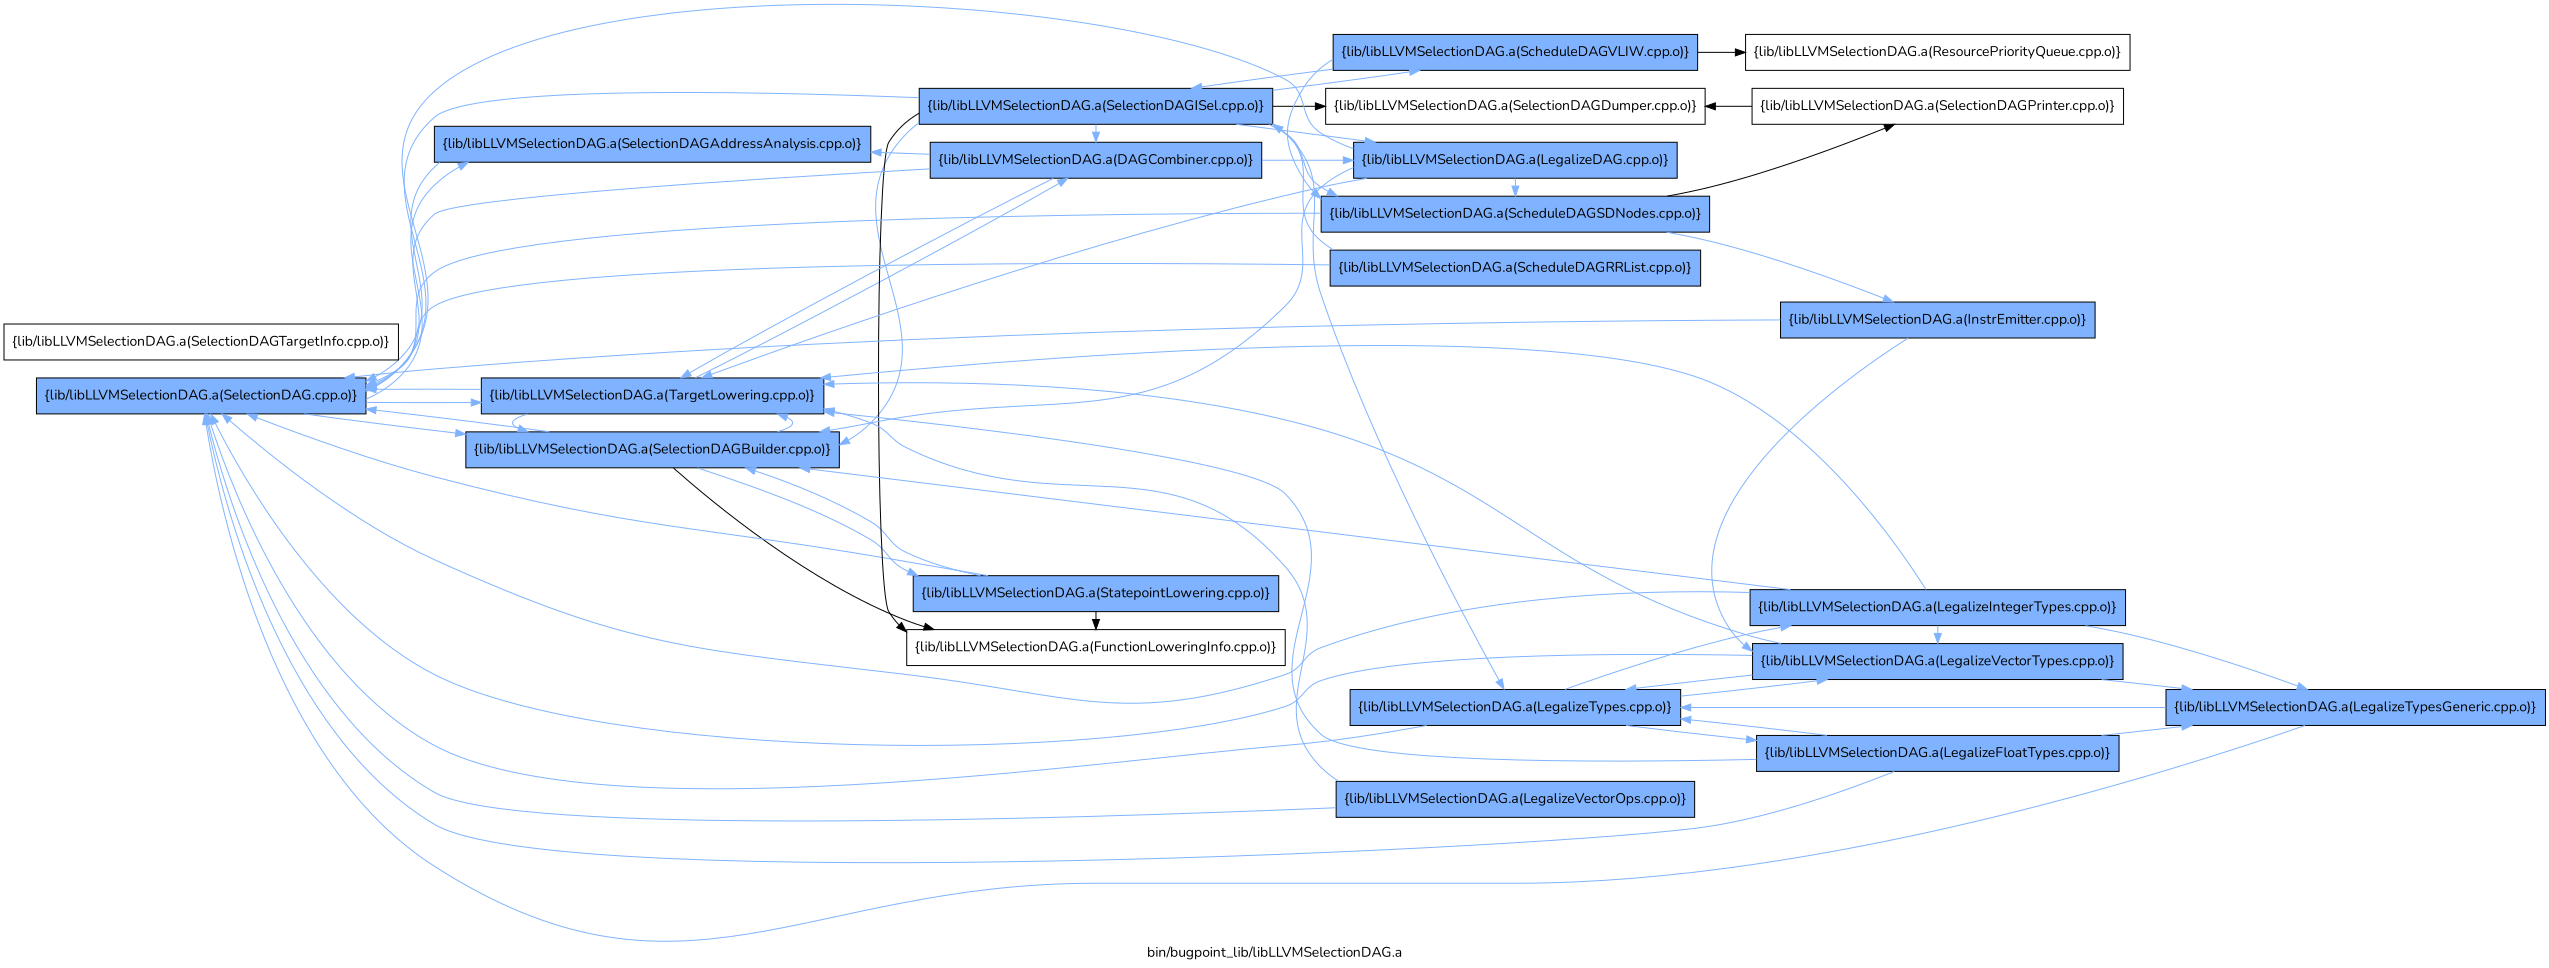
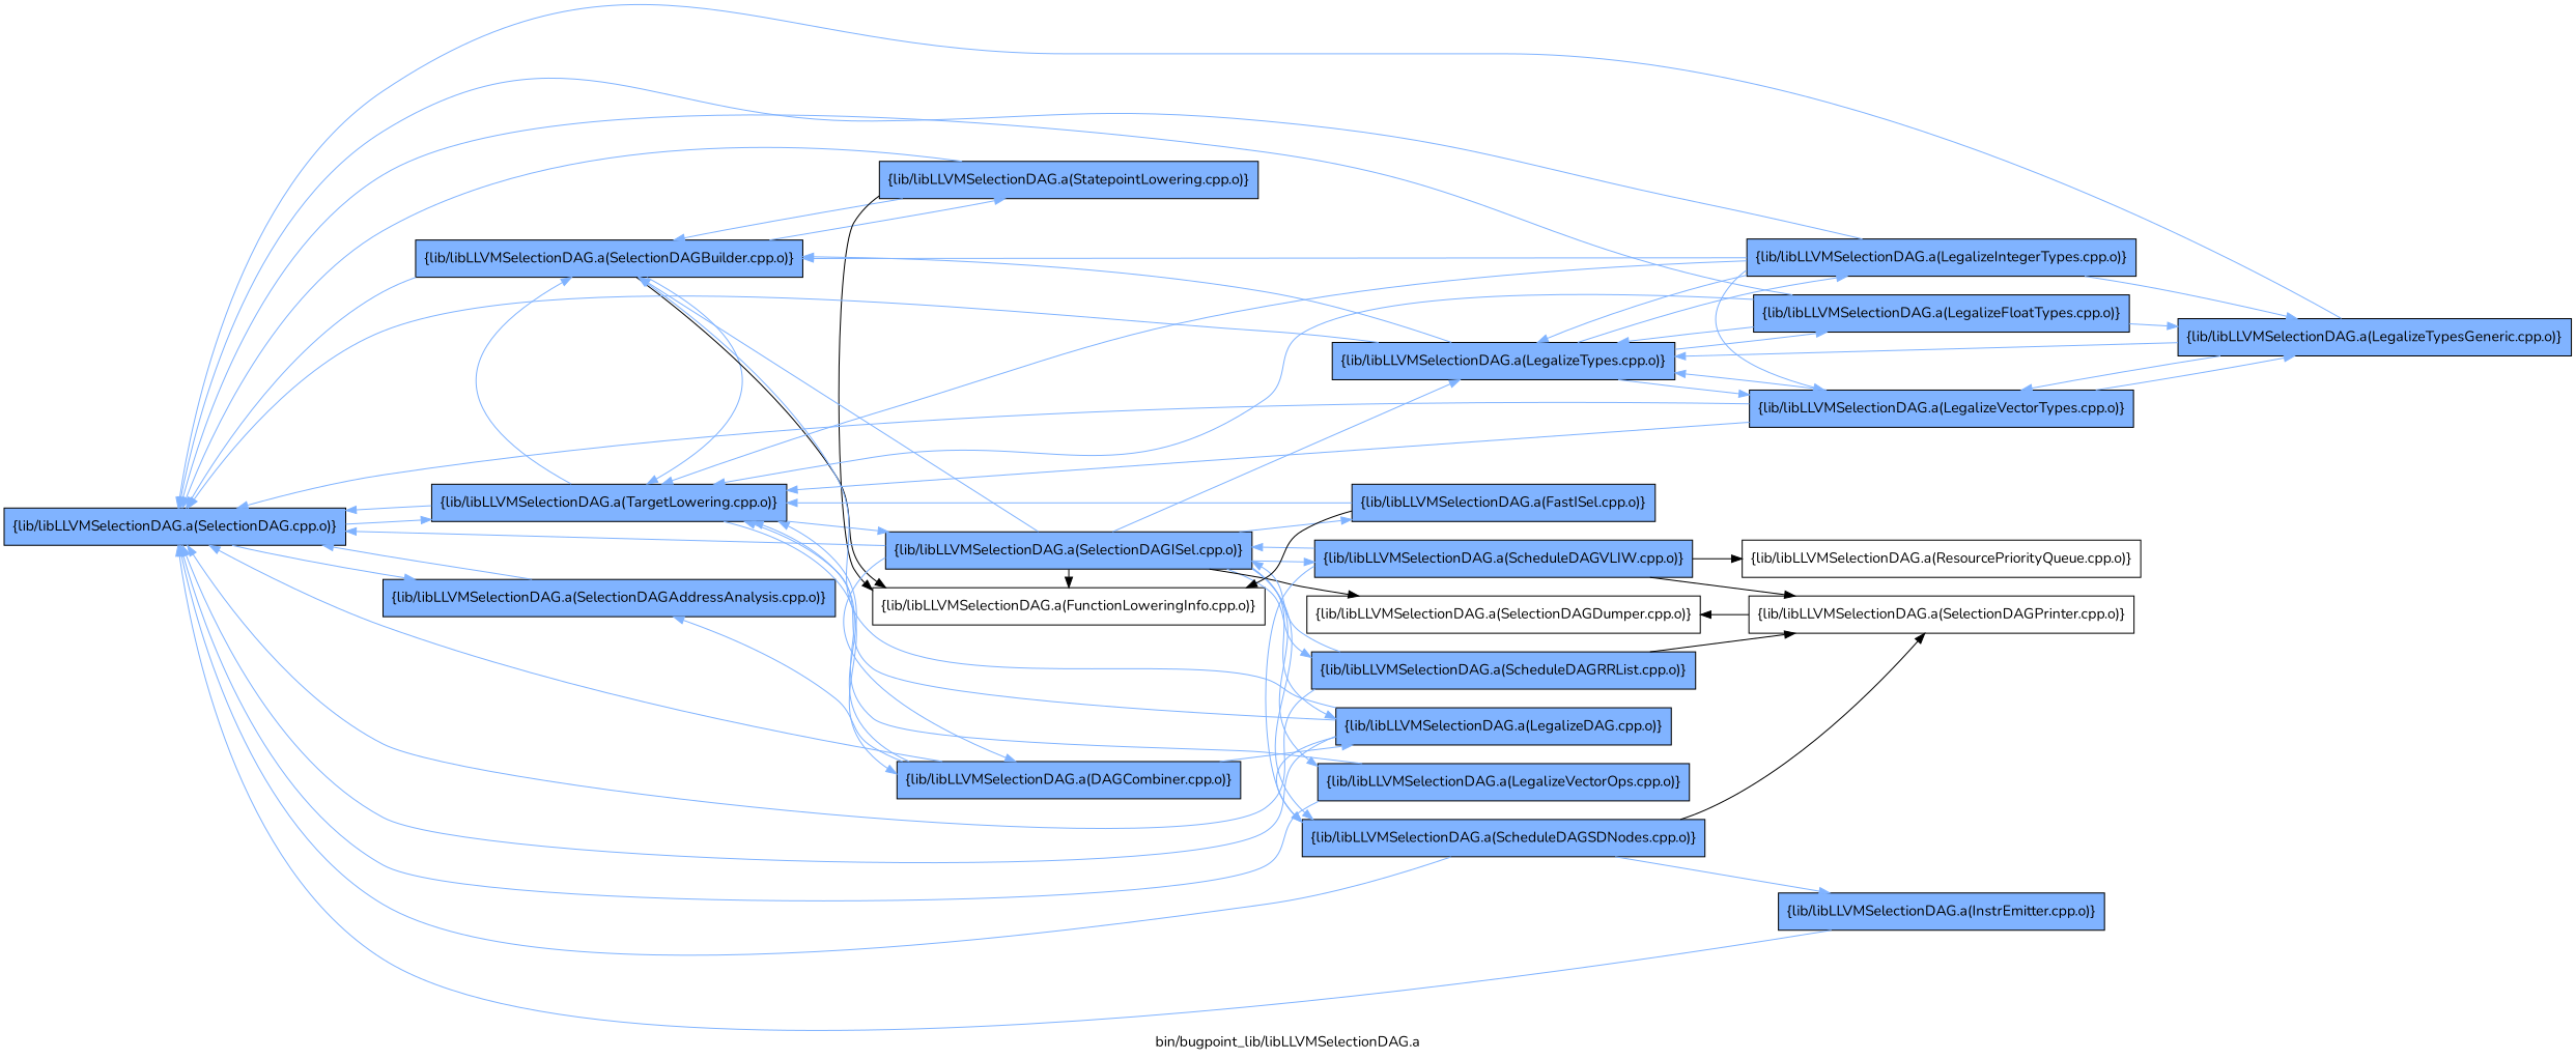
  digraph {
    fontname=Nunito
    label="bin/bugpoint_lib/libLLVMSelectionDAG.a"
    rankdir=LR
    node [fillcolor="0.600000 0.5 1" fontname=Nunito group=1 shape=box style=filled]
    edge [color="0.600000 0.5 1" fontname=Nunito]
    n1 [label="{lib/libLLVMSelectionDAG.a(SelectionDAG.cpp.o)}"]
    n2 [label="{lib/libLLVMSelectionDAG.a(SelectionDAGAddressAnalysis.cpp.o)}"]
    n3 [label="{lib/libLLVMSelectionDAG.a(SelectionDAGBuilder.cpp.o)}"]
    n4 [label="{lib/libLLVMSelectionDAG.a(TargetLowering.cpp.o)}"]
    n5 [group=0 label="{lib/libLLVMSelectionDAG.a(FunctionLoweringInfo.cpp.o)}" fillcolor="" style=""]
    n6 [label="{lib/libLLVMSelectionDAG.a(StatepointLowering.cpp.o)}"]
    n7 [label="{lib/libLLVMSelectionDAG.a(SelectionDAGISel.cpp.o)}"]
    n8 [label="{lib/libLLVMSelectionDAG.a(DAGCombiner.cpp.o)}"]
    n9 [label="{lib/libLLVMSelectionDAG.a(ScheduleDAGRRList.cpp.o)}"]
    n10 [label="{lib/libLLVMSelectionDAG.a(ScheduleDAGSDNodes.cpp.o)}"]
    n11 [label="{lib/libLLVMSelectionDAG.a(ScheduleDAGVLIW.cpp.o)}"]
    n12 [group=0 label="{lib/libLLVMSelectionDAG.a(SelectionDAGDumper.cpp.o)}" fillcolor="" style=""]
    n13 [label="{lib/libLLVMSelectionDAG.a(LegalizeTypes.cpp.o)}"]
+   n14 [label="{lib/libLLVMSelectionDAG.a(FastISel.cpp.o)}"]
    n15 [label="{lib/libLLVMSelectionDAG.a(LegalizeDAG.cpp.o)}"]
    n16 [label="{lib/libLLVMSelectionDAG.a(LegalizeVectorOps.cpp.o)}"]
    n17 [group=0 label="{lib/libLLVMSelectionDAG.a(SelectionDAGPrinter.cpp.o)}" fillcolor="" style=""]
    n18 [label="{lib/libLLVMSelectionDAG.a(InstrEmitter.cpp.o)}"]
    n19 [group=0 label="{lib/libLLVMSelectionDAG.a(ResourcePriorityQueue.cpp.o)}" fillcolor="" style=""]
    n20 [label="{lib/libLLVMSelectionDAG.a(LegalizeFloatTypes.cpp.o)}"]
    n21 [label="{lib/libLLVMSelectionDAG.a(LegalizeVectorTypes.cpp.o)}"]
    n22 [label="{lib/libLLVMSelectionDAG.a(LegalizeIntegerTypes.cpp.o)}"]
    n23 [label="{lib/libLLVMSelectionDAG.a(LegalizeTypesGeneric.cpp.o)}"]
-   n24 [group=0 label="{lib/libLLVMSelectionDAG.a(SelectionDAGTargetInfo.cpp.o)}" fillcolor="" style=""]
    subgraph sub_1 {
      rank=same
      n1
    }
    subgraph sub_2 {
      rank=same
      n2
      n3
      n4
    }
    subgraph sub_3 {
      rank=same
      n5
      n6
      n7
      n8
    }
    subgraph sub_4 {
      rank=same
      n9
      n10
      n11
      n12
      n13
+     n14
      n15
      n16
    }
    subgraph sub_5 {
      rank=same
      n17
      n18
      n19
      n20
      n21
      n22
    }
    n1 -> n2
-   n1 -> n3
+   n13 -> n3
    n1 -> n4
    n2 -> n1
    n3 -> n1
    n3 -> n4
    n3 -> n5 [color=""]
    n3 -> n6
    n4 -> n1
    n4 -> n3
+   n4 -> n7
    n4 -> n8
    n6 -> n1
    n6 -> n3
    n6 -> n5 [color=""]
    n7 -> n1
    n7 -> n3
    n7 -> n5 [color=""]
    n7 -> n8
+   n7 -> n9
    n7 -> n10
    n7 -> n11
    n7 -> n12 [color=""]
    n7 -> n13
+   n7 -> n14
    n7 -> n15
+   n7 -> n16
    n8 -> n1
    n8 -> n2
    n8 -> n4
    n8 -> n15
    n9 -> n1
    n9 -> n7
+   n9 -> n17 [color=""]
    n10 -> n1
    n10 -> n17 [color=""]
    n10 -> n18
    n11 -> n7
    n11 -> n10
+   n11 -> n17 [color=""]
    n11 -> n19 [color=""]
    n13 -> n1
    n13 -> n20
    n13 -> n21
    n13 -> n22
+   n14 -> n4
+   n14 -> n5 [color=""]
    n15 -> n1
    n15 -> n3
    n15 -> n4
    n15 -> n10
    n16 -> n1
    n16 -> n4
    n17 -> n12 [color=""]
    n18 -> n1
    n20 -> n1
    n20 -> n4
    n20 -> n13
    n20 -> n23
    n21 -> n1
    n21 -> n4
    n21 -> n13
    n21 -> n23
    n22 -> n1
    n22 -> n3
    n22 -> n4
+   n22 -> n13
    n22 -> n21
    n22 -> n23
    n23 -> n1
    n23 -> n13
-   n18 -> n21
+   n23 -> n21
  }
